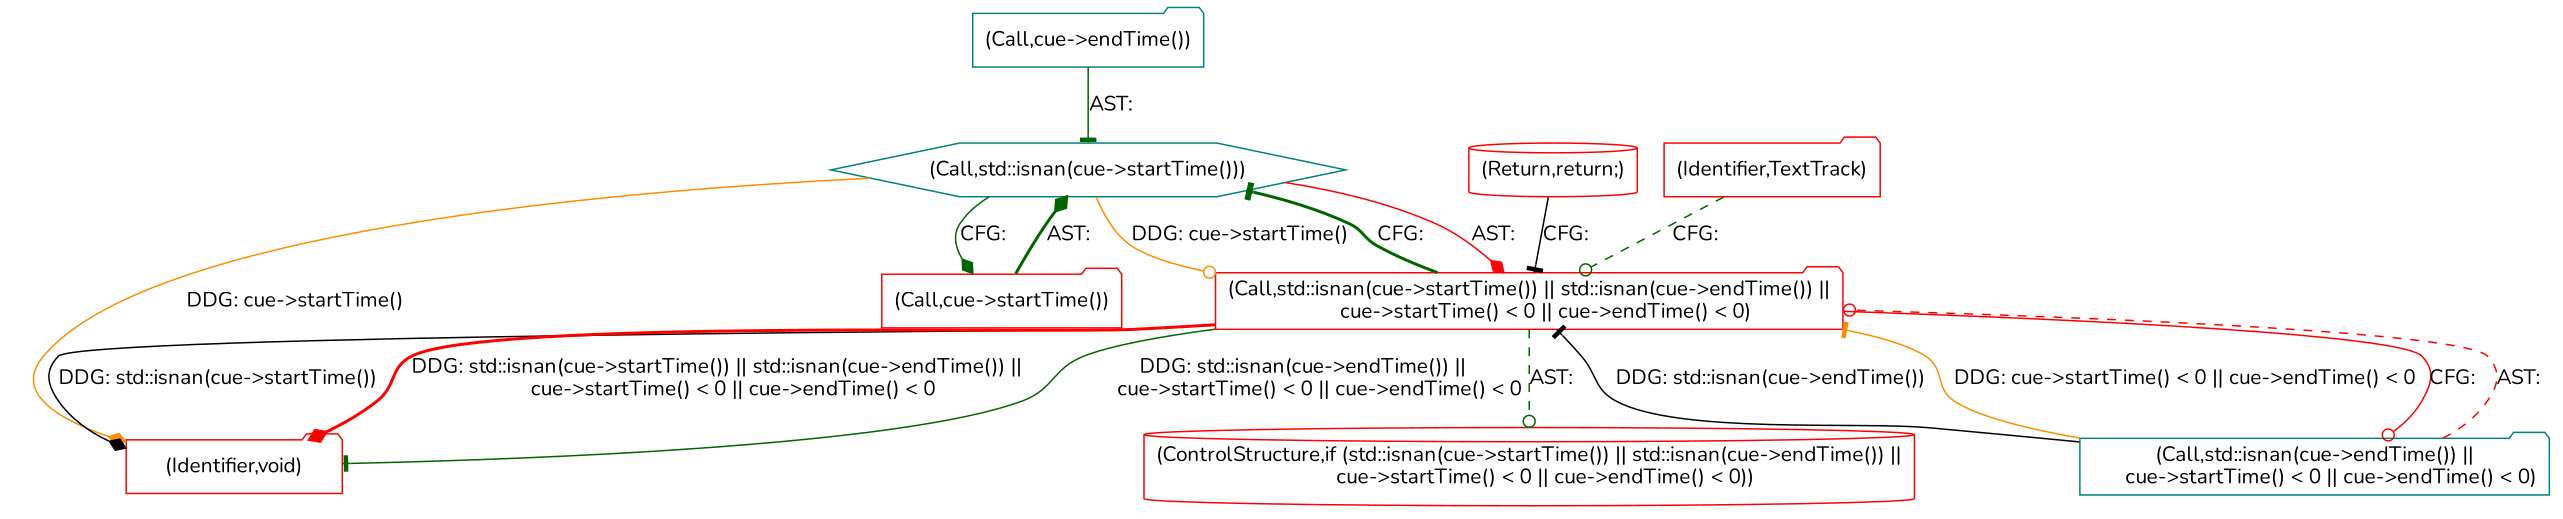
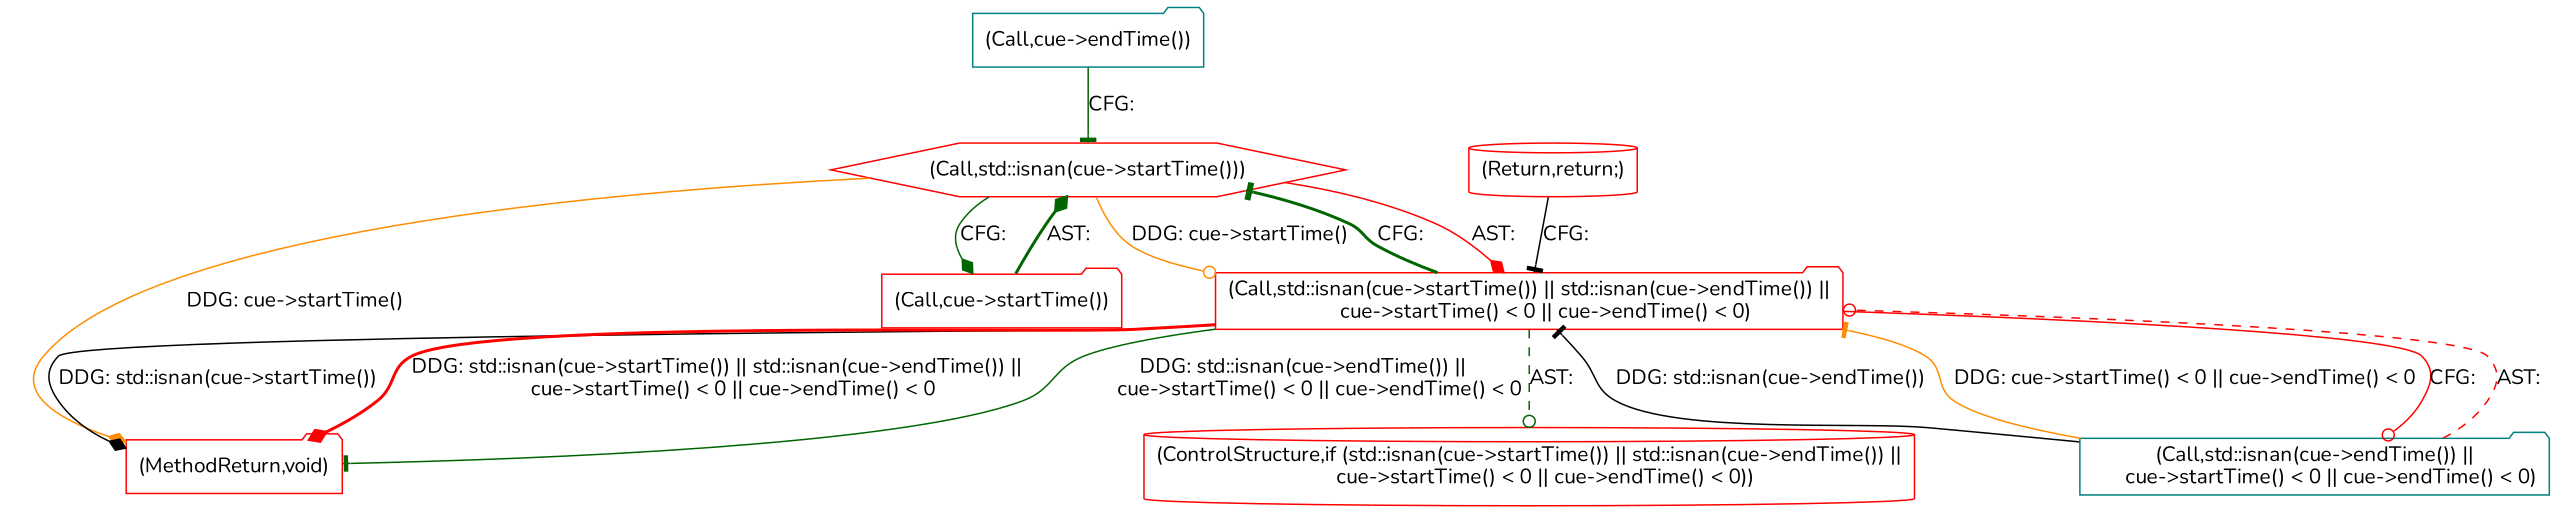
  digraph {
    fontname=Nunito
    node [color=red fontname=Nunito shape=folder]
    edge [arrowhead=diamond color=darkgreen fontname=Nunito style=solid]
-   n1 [color=teal label="(Call,std::isnan(cue->startTime()))" shape=hexagon]
+   n1 [label="(Call,std::isnan(cue->startTime()))" shape=hexagon]
    n2 [label="(Call,std::isnan(cue->startTime()) || std::isnan(cue->endTime()) ||\n      cue->startTime() < 0 || cue->endTime() < 0)"]
-   n3 [label="(Identifier,void)"]
+   n3 [label="(MethodReturn,void)"]
    n4 [label="(Call,cue->startTime())"]
    n5 [label="(ControlStructure,if (std::isnan(cue->startTime()) || std::isnan(cue->endTime()) ||\n      cue->startTime() < 0 || cue->endTime() < 0))" shape=cylinder]
    n6 [color=teal label="(Call,std::isnan(cue->endTime()) ||\n      cue->startTime() < 0 || cue->endTime() < 0)"]
-   n7 [label="(Identifier,TextTrack)"]
    n8 [color=teal label="(Call,cue->endTime())"]
    n9 [label="(Return,return;)" shape=cylinder]
    n1 -> n2 [color=red label="AST: "]
    n1 -> n2 [arrowhead=odot color=darkorange label="DDG: cue->startTime()"]
    n1 -> n3 [color=darkorange label="DDG: cue->startTime()"]
    n1 -> n4 [label="CFG: "]
    n2 -> n1 [arrowhead=tee label="CFG: " style=bold]
    n2 -> n3 [color=black label="DDG: std::isnan(cue->startTime())"]
    n2 -> n3 [color=red label="DDG: std::isnan(cue->startTime()) || std::isnan(cue->endTime()) ||\n      cue->startTime() < 0 || cue->endTime() < 0" style=bold]
    n2 -> n3 [arrowhead=tee label="DDG: std::isnan(cue->endTime()) ||\n      cue->startTime() < 0 || cue->endTime() < 0"]
    n2 -> n5 [arrowhead=odot label="AST: " style=dashed]
    n2 -> n6 [arrowhead=odot color=red label="CFG: "]
    n4 -> n1 [label="AST: " style=bold]
    n6 -> n2 [arrowhead=odot color=red label="AST: " style=dashed]
    n6 -> n2 [arrowhead=tee color=black label="DDG: std::isnan(cue->endTime())"]
    n6 -> n2 [arrowhead=tee color=darkorange label="DDG: cue->startTime() < 0 || cue->endTime() < 0"]
-   n7 -> n2 [arrowhead=odot label="CFG: " style=dashed]
-   n8 -> n1 [arrowhead=tee label="AST: "]
+   n8 -> n1 [arrowhead=tee label="CFG: "]
    n9 -> n2 [arrowhead=tee color=black label="CFG: "]
  }
